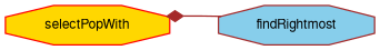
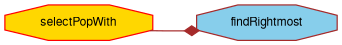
  digraph {
    rankdir=LR
    node [fontname=FreeSans fontsize=10 shape=octagon style=filled]
    n1 [color=red fillcolor=gold fontcolor=black height=0.2 label=selectPopWith width=0.4]
    n2 [color=brown fillcolor=skyblue height=0.2 label=findRightmost width=0.4]
-   n2 -> n1 [color=brown fontname=FreeSans fontsize=10 labelfontname=FreeSans labelfontsize=10 style=solid arrowhead=diamond]
+   n1 -> n2 [color=brown fontname=FreeSans fontsize=10 labelfontname=FreeSans labelfontsize=10 style=solid arrowhead=diamond]
  }
